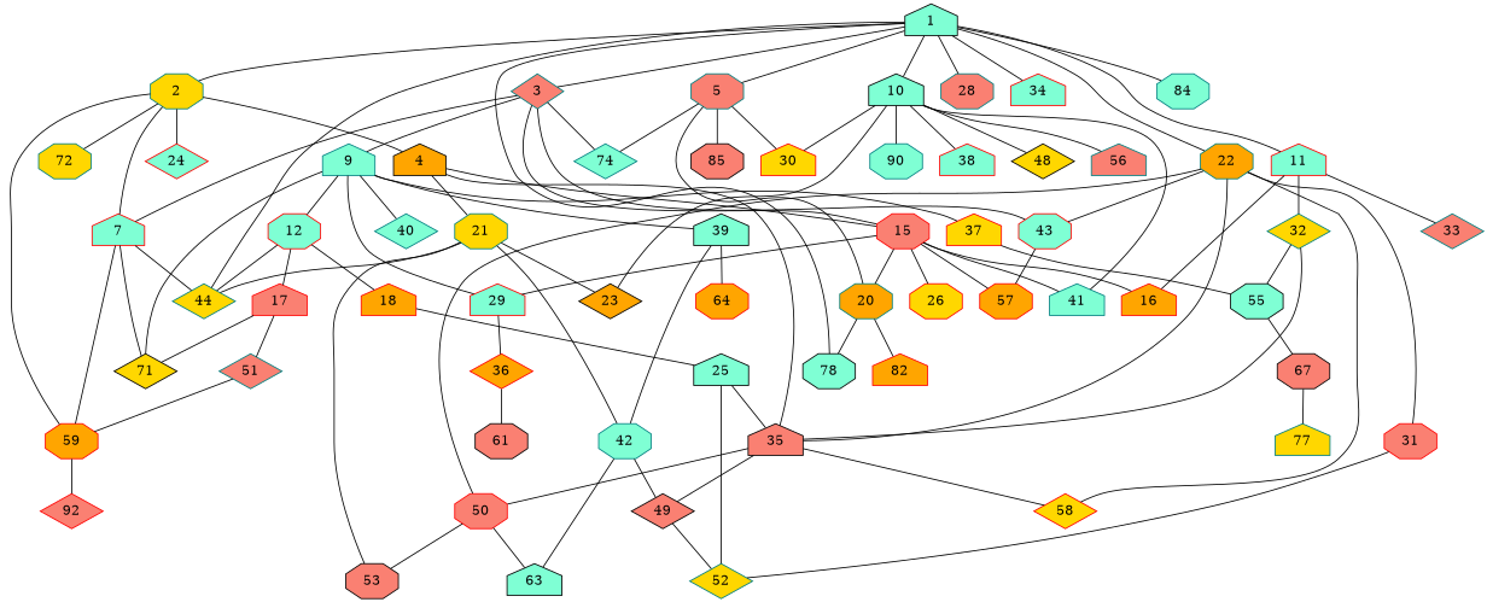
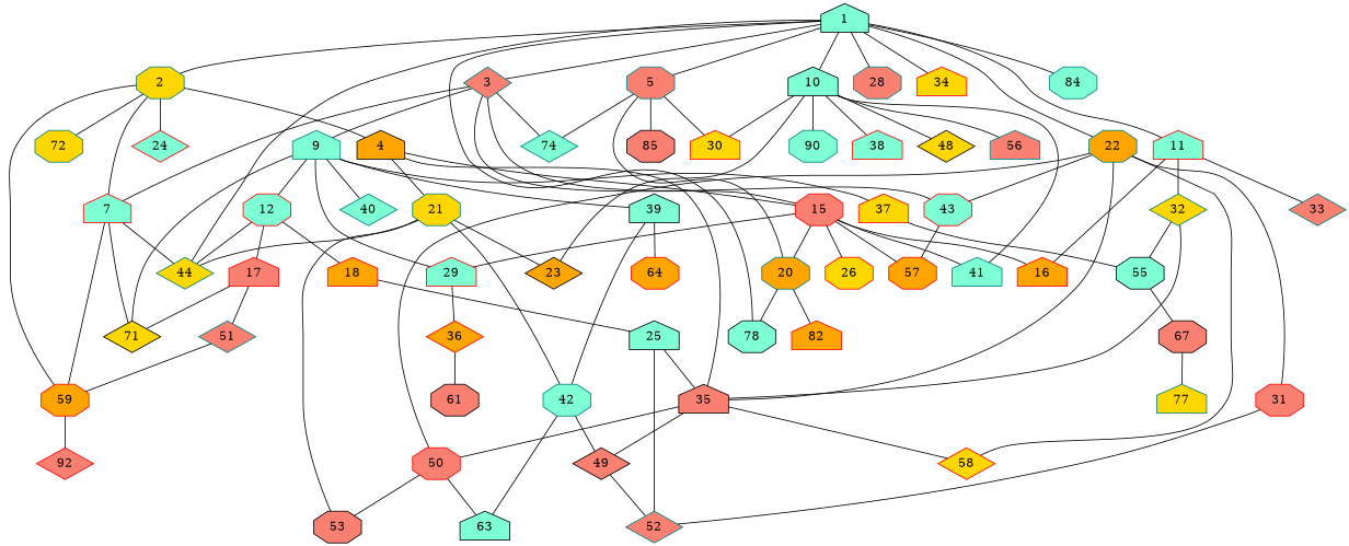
  graph {
    node [color=red fillcolor=aquamarine shape=octagon style=filled]
    1 [color=black shape=house super="+6"]
    2 [color=teal fillcolor=gold super="+80"]
    3 [color=teal fillcolor=salmon shape=diamond super="+70"]
    5 [color=teal fillcolor=salmon super="+54"]
    10 [color=black shape=house super="+19"]
    11 [shape=house super="+68"]
    22 [color=teal fillcolor=orange super="+46"]
    28 [color=teal fillcolor=salmon]
-   34 [shape=house]
+   34 [fillcolor=gold shape=house]
    44 [color=teal fillcolor=gold shape=diamond super="+83"]
    78 [color=black]
    84 [color=teal]
    4 [color=black fillcolor=orange shape=house super="+79"]
    7 [shape=house super="+8"]
    24 [shape=diamond]
    59 [fillcolor=orange]
    72 [color=teal fillcolor=gold]
    9 [color=teal shape=house super="+14"]
    15 [fillcolor=salmon super="+27"]
    43 [super="+93"]
    74 [color=teal shape=diamond]
    20 [color=teal fillcolor=orange super="+47"]
    30 [fillcolor=gold shape=house]
    85 [color=black fillcolor=salmon]
    23 [color=black fillcolor=orange shape=diamond super="+60"]
    38 [shape=house]
    41 [color=teal shape=house super="+73"]
    48 [color=black fillcolor=gold shape=diamond]
    56 [color=teal fillcolor=salmon shape=house]
    90 [color=teal]
    16 [fillcolor=orange shape=house]
    32 [color=teal fillcolor=gold shape=diamond]
    33 [color=teal fillcolor=salmon shape=diamond]
    35 [color=black fillcolor=salmon shape=house super="+45"]
    58 [fillcolor=gold shape=diamond super="+89"]
    31 [fillcolor=salmon]
    50 [fillcolor=salmon super="+62"]
    21 [color=teal fillcolor=gold super="+69"]
    71 [color=black fillcolor=gold shape=diamond super="+76"]
    92 [fillcolor=salmon shape=diamond]
    12 [super="+13"]
    29 [shape=house super="+66"]
    37 [fillcolor=gold shape=house]
    39 [color=black shape=house]
    40 [color=teal shape=diamond]
    26 [fillcolor=gold]
    57 [fillcolor=orange super="+65"]
    42 [color=teal super="+87"]
    53 [color=black fillcolor=salmon super="+86"]
    49 [color=black fillcolor=salmon shape=diamond]
    82 [fillcolor=orange shape=house]
    17 [fillcolor=salmon shape=house]
    18 [fillcolor=orange shape=house]
    36 [fillcolor=orange shape=diamond]
    55 [color=black super="+75"]
    64 [fillcolor=orange]
    51 [color=teal fillcolor=salmon shape=diamond super="+88"]
    25 [color=black shape=house super="+81"]
-   52 [color=teal fillcolor=gold shape=diamond super="+91"]
+   52 [color=teal fillcolor=salmon shape=diamond super="+91"]
    63 [color=black shape=house]
    61 [color=black fillcolor=salmon]
    67 [color=black fillcolor=salmon]
    77 [color=teal fillcolor=gold shape=house]
    1 -- 2
    1 -- 3
    1 -- 5
    1 -- 10
    1 -- 11
    1 -- 22 [weight=2]
    1 -- 28
    1 -- 34
    1 -- 44
    1 -- 78
    1 -- 84
    2 -- 4
    2 -- 7
    2 -- 24 [weight=2]
    2 -- 59
    2 -- 72
    3 -- 7
    3 -- 9
    3 -- 15
    3 -- 43
    3 -- 74
    5 -- 74
    5 -- 20
    5 -- 30
    5 -- 85
    10 -- 30
    10 -- 23
    10 -- 38
    10 -- 41
    10 -- 48
    10 -- 56
    10 -- 90
    11 -- 16
    11 -- 32
    11 -- 33
    22 -- 43
    22 -- 35
    22 -- 58
    22 -- 31
    22 -- 50
    4 -- 15
    4 -- 35
    4 -- 21
    7 -- 44
    7 -- 59
    7 -- 71
    59 -- 92
    9 -- 71
    9 -- 12
    9 -- 29 [weight=2]
    9 -- 37
    9 -- 39
    9 -- 40
    15 -- 20
    15 -- 41
    15 -- 16
    15 -- 29
    15 -- 26
    15 -- 57
    43 -- 57
    20 -- 78
    20 -- 82
    32 -- 35
    32 -- 55
    35 -- 58
    35 -- 50
    35 -- 49
    31 -- 52
    50 -- 53
    50 -- 63
    21 -- 44
    21 -- 23
    21 -- 42
    21 -- 53
    12 -- 44
    12 -- 17
    12 -- 18
    29 -- 36
    37 -- 55
    39 -- 42
    39 -- 64
    42 -- 49
    42 -- 63
    49 -- 52
    17 -- 71
    17 -- 51
    18 -- 25
    36 -- 61
    55 -- 67
    51 -- 59
    25 -- 35
    25 -- 52
    67 -- 77
  }
